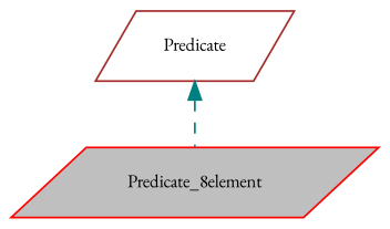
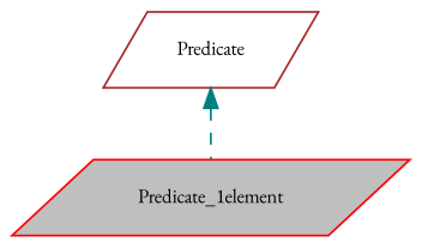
  digraph {
    fontname="EB Garamond"
    node [fontname="EB Garamond" fontsize=10 shape=parallelogram style=filled]
-   n1 [color=red fillcolor=grey75 fontcolor=black height=0.2 label=Predicate_8element width=0.4]
+   n1 [color=red fillcolor=grey75 fontcolor=black height=0.2 label=Predicate_1element width=0.4]
    n2 [color=brown fillcolor=white height=0.2 label=Predicate width=0.4]
    n2 -> n1 [color=teal dir=back fontname="EB Garamond" fontsize=10 labelfontname=Helvetica labelfontsize=10 style=dashed]
  }
